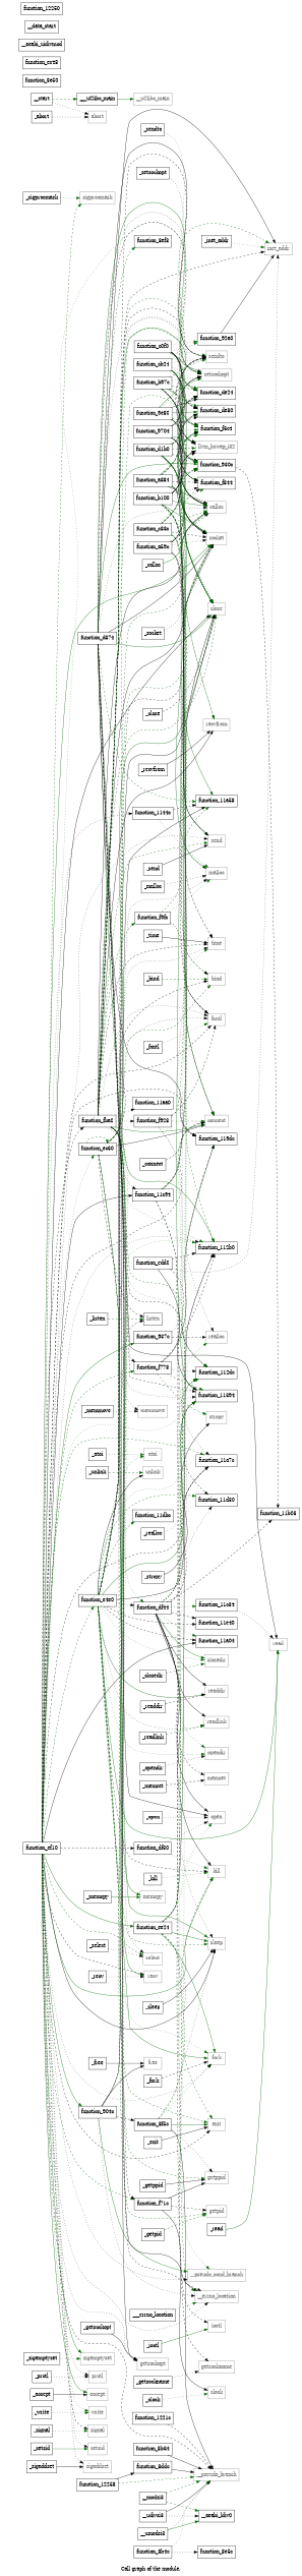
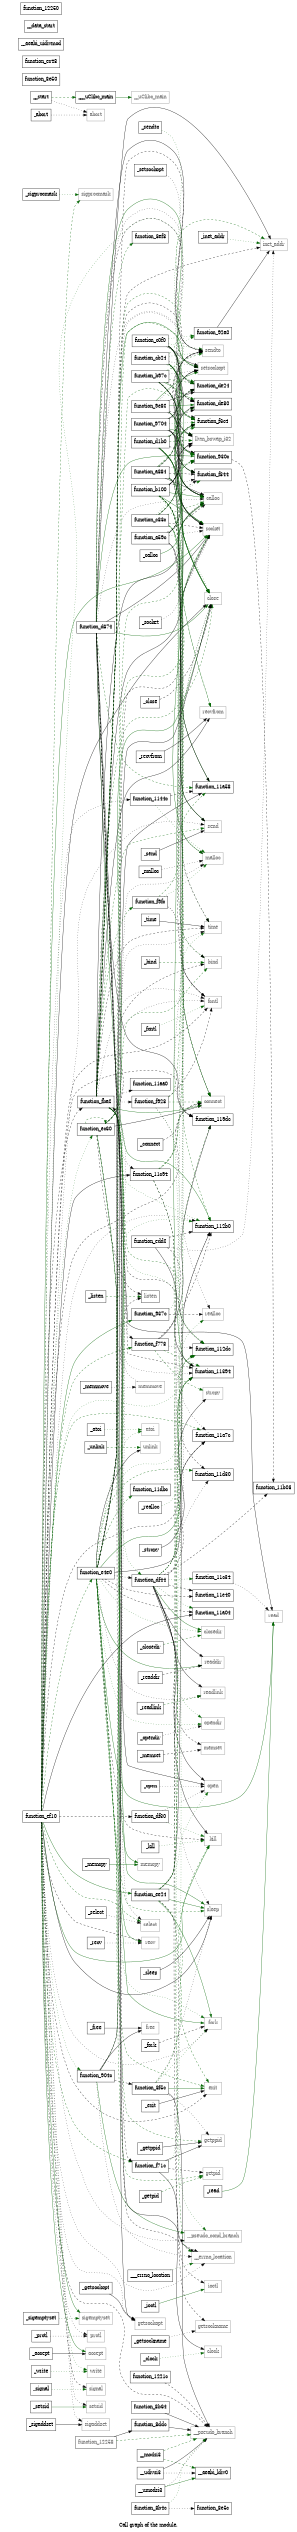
  digraph {
    label="Call graph of the module."
    rankdir=LR
    node [shape=record]
    edge [color=black style=dashed]
    n1 [label="{_sendto}"]
    n2 [color=gray50 fontcolor=gray50 label="{sendto}"]
    n3 [label="{_realloc}"]
    n4 [color=gray50 fontcolor=gray50 label="{realloc}"]
    n5 [label="{_listen}"]
    n6 [color=black fontcolor=gray50 label="{listen}"]
    n7 [label="{_fork}"]
    n8 [color=gray50 fontcolor=gray50 label="{fork}"]
    n9 [label="{___uClibc_main}"]
    n10 [color=gray50 fontcolor=gray50 label="{__uClibc_main}"]
    n11 [label="{function_c0f0}"]
    n12 [label="{function_92a0}"]
    n13 [label="{function_930c}"]
    n14 [label="{function_de24}"]
    n15 [label="{function_de80}"]
    n16 [label="{function_f6c4}"]
    n17 [color=gray50 fontcolor=gray50 label="{calloc}"]
    n18 [color=gray50 fontcolor=gray50 label="{setsockopt}"]
    n19 [color=gray50 fontcolor=gray50 label="{close}"]
    n20 [color=gray50 fontcolor=gray50 label="{llvm_bswap_i32}"]
    n21 [color=gray50 fontcolor=gray50 label="{socket}"]
    n22 [color=gray50 fontcolor=gray50 label="{inet_addr}"]
    n23 [label="{function_11b08}"]
    n24 [label="{function_f844}"]
    n25 [label="{_memset}"]
    n26 [color=gray50 fontcolor=gray50 label="{memset}"]
    n27 [label="{_sigprocmask}"]
    n28 [color=gray50 fontcolor=gray50 label="{sigprocmask}"]
    n29 [label="{_getppid}"]
    n30 [color=gray50 fontcolor=gray50 label="{getppid}"]
    n31 [label="{_time}"]
    n32 [color=gray50 fontcolor=gray50 label="{time}"]
    n33 [label="{_opendir}"]
    n34 [color=gray50 fontcolor=gray50 label="{opendir}"]
    n35 [label="{_closedir}"]
    n36 [color=gray50 fontcolor=gray50 label="{closedir}"]
    n37 [label="{__start}"]
    n38 [color=gray50 fontcolor=gray50 label="{abort}"]
    n39 [label="{function_1144c}"]
    n40 [label="{function_11a58}"]
    n41 [color=gray50 fontcolor=gray50 label="{malloc}"]
    n42 [label="{_getsockopt}"]
    n43 [color=gray50 fontcolor=gray50 label="{getsockopt}"]
    n44 [label="{___errno_location}"]
    n45 [color=gray50 fontcolor=gray50 label="{__errno_location}"]
    n46 [label="{function_8ef8}"]
    n47 [label="{_getsockname}"]
    n48 [color=gray50 fontcolor=gray50 label="{getsockname}"]
    n49 [label="{function_112b0}"]
    n50 [label="{_fcntl}"]
    n51 [color=gray50 fontcolor=gray50 label="{fcntl}"]
    n52 [label="{function_c83c}"]
    n53 [color=gray50 fontcolor=gray50 label="{send}"]
    n54 [color=gray50 fontcolor=gray50 label="{bind}"]
    n55 [color=gray50 fontcolor=gray50 label="{connect}"]
    n56 [label="{function_8f5c}"]
    n57 [color=gray50 fontcolor=gray50 label="{kill}"]
    n58 [color=gray50 fontcolor=gray50 label="{exit}"]
    n59 [color=gray50 fontcolor=gray50 label="{sleep}"]
    n60 [color=gray50 fontcolor=gray50 label="{__pseudo_branch}"]
    n61 [label="{function_112dc}"]
    n62 [label="{_exit}"]
    n63 [label="{function_cb24}"]
    n64 [label="{function_11a04}"]
    n65 [label="{function_904c}"]
    n66 [color=gray50 fontcolor=gray50 label="{free}"]
    n67 [color=gray50 fontcolor=gray50 label="{__pseudo_cond_branch}"]
    n68 [label="{function_11394}"]
    n69 [label="{function_ec60}"]
    n70 [label="{function_df44}"]
    n71 [label="{function_119dc}"]
    n72 [label="{function_11d30}"]
    n73 [color=gray50 fontcolor=gray50 label="{open}"]
    n74 [label="{function_11a7c}"]
    n75 [color=gray50 fontcolor=gray50 label="{readlink}"]
    n76 [label="{function_11c34}"]
    n77 [label="{function_11e40}"]
    n78 [color=gray50 fontcolor=gray50 label="{readdir}"]
    n79 [label="{function_d1b0}"]
    n80 [label="{function_8ddc}"]
    n81 [label="{_close}"]
    n82 [label="{function_edd0}"]
    n83 [label="{_atoi}"]
    n84 [color=gray50 fontcolor=gray50 label="{atoi}"]
    n85 [label="{function_d674}"]
    n86 [label="{function_f778}"]
    n87 [color=gray50 fontcolor=gray50 label="{read}"]
    n88 [color=gray50 fontcolor=gray50 label="{strcpy}"]
    n89 [label="{function_9704}"]
    n90 [label="{function_ee24}"]
    n91 [color=gray50 fontcolor=gray50 label="{ioctl}"]
    n92 [label="{function_937c}"]
    n93 [label="{_open}"]
    n94 [label="{function_8e50}"]
    n95 [label="{function_9e80}"]
    n96 [label="{function_ef10}"]
    n97 [label="{function_df30}"]
    n98 [label="{function_f71c}"]
    n99 [label="{function_fba0}"]
    n100 [label="{function_e4e0}"]
    n101 [color=gray50 fontcolor=gray50 label="{sigemptyset}"]
    n102 [color=gray50 fontcolor=gray50 label="{prctl}"]
    n103 [label="{function_11c94}"]
    n104 [color=gray50 fontcolor=gray50 label="{accept}"]
    n105 [color=gray50 fontcolor=gray50 label="{write}"]
    n106 [color=gray50 fontcolor=gray50 label="{signal}"]
    n107 [color=gray50 fontcolor=gray50 label="{setsid}"]
    n108 [color=gray50 fontcolor=gray50 label="{select}"]
    n109 [color=gray50 fontcolor=gray50 label="{sigaddset}"]
    n110 [color=gray50 fontcolor=gray50 label="{recv}"]
    n111 [color=gray50 fontcolor=gray50 label="{getpid}"]
    n112 [color=gray50 fontcolor=gray50 label="{clock}"]
    n113 [label="{function_f928}"]
    n114 [label="{function_f9fc}"]
    n115 [label="{function_11aa0}"]
    n116 [color=gray50 fontcolor=gray50 label="{memmove}"]
    n117 [color=gray50 fontcolor=gray50 label="{memcpy}"]
    n118 [color=gray50 fontcolor=gray50 label="{recvfrom}"]
    n119 [label="{function_11dbc}"]
    n120 [color=gray50 fontcolor=gray50 label="{unlink}"]
    n121 [label="{_free}"]
    n122 [label="{function_a59c}"]
    n123 [label="{_clock}"]
    n124 [label="{function_a884}"]
    n125 [label="{function_8e5c}"]
    n126 [label="{function_b100}"]
    n127 [label="{_setsid}"]
    n128 [label="{function_b97c}"]
    n129 [label="{function_ec48}"]
    n130 [label="{__aeabi_uidivmod}"]
    n131 [label="{__umodsi3}"]
    n132 [label="{__aeabi_ldiv0}"]
    n133 [label="{__modsi3}"]
    n134 [label="{function_1221c}"]
    n135 [label="{__udivsi3}"]
    n136 [label="{__data_start}"]
    n137 [label="{function_12250}"]
-   n138 [label="{function_12258}"]
+   n138 [label="{function_12258}" fontcolor=gray50]
    n139 [label="{function_8b4c}"]
    n140 [label="{function_8b64}"]
    n141 [label="{_strcpy}"]
    n142 [label="{_ioctl}"]
    n143 [label="{_recv}"]
    n144 [label="{_connect}"]
    n145 [label="{_sigemptyset}"]
    n146 [label="{_memmove}"]
    n147 [label="{_getpid}"]
    n148 [label="{_prctl}"]
    n149 [label="{_memcpy}"]
    n150 [label="{_readlink}"]
    n151 [label="{_malloc}"]
    n152 [label="{_sleep}"]
    n153 [label="{_recvfrom}"]
    n154 [label="{_socket}"]
    n155 [label="{_select}"]
    n156 [label="{_readdir}"]
    n157 [label="{_sigaddset}"]
    n158 [label="{_send}"]
    n159 [label="{_abort}"]
    n160 [label="{_accept}"]
    n161 [label="{_calloc}"]
    n162 [label="{_write}"]
    n163 [label="{_kill}"]
    n164 [label="{_bind}"]
    n165 [label="{_inet_addr}"]
    n166 [label="{_setsockopt}"]
    n167 [label="{_signal}"]
    n168 [label="{_read}"]
    n169 [label="{_unlink}"]
    n1 -> n2 [color=darkgreen style=dotted]
    n3 -> n4 [color=darkgreen style=dotted]
    n5 -> n6 [color=darkgreen]
    n7 -> n8
    n9 -> n10 [color=darkgreen style=solid]
    n11 -> n2 [color=darkgreen style=dotted]
    n11 -> n12 [color=darkgreen style=dotted]
    n11 -> n13 [color=darkgreen style=solid]
    n11 -> n14 [color=darkgreen style=solid]
    n11 -> n15
    n11 -> n16 [color=darkgreen style=dotted]
    n11 -> n17 [style=solid]
    n11 -> n18 [style=solid]
    n11 -> n19 [color=darkgreen style=dotted]
    n11 -> n20 [style=dotted]
    n11 -> n21 [style=solid]
    n12 -> n22 [style=solid]
    n13 -> n23
    n25 -> n26
    n27 -> n28 [color=darkgreen style=dotted]
    n29 -> n30 [style=solid]
    n31 -> n32 [style=solid]
    n33 -> n34 [style=dotted]
    n35 -> n36 [color=darkgreen]
    n37 -> n9 [color=darkgreen]
    n37 -> n38 [style=dotted]
    n39 -> n40
    n39 -> n41 [color=darkgreen style=dotted]
    n42 -> n43 [style=solid]
    n44 -> n45 [color=darkgreen style=dotted]
    n47 -> n48 [style=dotted]
    n50 -> n51 [color=darkgreen style=dotted]
    n52 -> n13 [color=darkgreen]
    n52 -> n16 [color=darkgreen style=solid]
    n52 -> n17 [color=darkgreen]
    n52 -> n20
    n52 -> n21
    n52 -> n24 [color=darkgreen style=dotted]
    n52 -> n53 [color=darkgreen style=solid]
    n52 -> n54 [color=darkgreen]
    n52 -> n55 [color=darkgreen]
    n56 -> n8 [color=darkgreen style=dotted]
    n56 -> n30 [style=dotted]
    n56 -> n57 [color=darkgreen]
    n56 -> n58 [color=darkgreen style=solid]
    n56 -> n59 [style=dotted]
    n56 -> n60 [style=solid]
    n62 -> n58 [style=solid]
    n63 -> n2 [color=darkgreen style=dotted]
    n63 -> n13 [color=darkgreen]
    n63 -> n14 [color=darkgreen]
    n63 -> n15 [style=dotted]
    n63 -> n17 [style=solid]
    n63 -> n18 [style=dotted]
    n63 -> n19 [color=darkgreen style=solid]
    n63 -> n20
    n63 -> n21 [color=darkgreen style=dotted]
    n63 -> n22 [color=darkgreen]
    n63 -> n24 [color=darkgreen style=solid]
    n65 -> n17 [color=darkgreen]
    n65 -> n40 [style=solid]
    n65 -> n45 [style=dotted]
    n65 -> n56
    n65 -> n66 [style=solid]
    n65 -> n67 [color=darkgreen style=solid]
    n69 -> n6
    n69 -> n18 [color=darkgreen]
    n69 -> n19 [color=darkgreen style=solid]
    n69 -> n21 [color=darkgreen]
    n69 -> n45
    n69 -> n51 [style=dotted]
    n69 -> n54
    n69 -> n55 [style=solid]
    n69 -> n59 [color=darkgreen style=solid]
    n69 -> n69 [color=darkgreen]
    n69 -> n70 [color=darkgreen style=dotted]
    n70 -> n19 [color=darkgreen style=dotted]
    n70 -> n23
    n70 -> n26
    n70 -> n34 [color=darkgreen style=dotted]
    n70 -> n36 [color=darkgreen style=solid]
    n70 -> n49 [style=dotted]
    n70 -> n57 [style=solid]
    n70 -> n59 [style=dotted]
    n70 -> n61 [style=dotted]
    n70 -> n64 [color=darkgreen style=dotted]
    n70 -> n68 [color=darkgreen style=dotted]
    n70 -> n71 [color=darkgreen]
    n70 -> n72 [style=dotted]
    n70 -> n73 [style=solid]
    n70 -> n74
    n70 -> n75 [style=solid]
    n70 -> n76 [color=darkgreen style=dotted]
    n70 -> n77
    n70 -> n78 [style=solid]
    n76 -> n87 [style=dotted]
    n79 -> n2
    n79 -> n13
    n79 -> n14 [color=darkgreen]
    n79 -> n15 [color=darkgreen style=dotted]
    n79 -> n16 [color=darkgreen]
    n79 -> n18
    n79 -> n19 [color=darkgreen style=solid]
    n79 -> n20 [color=darkgreen]
    n79 -> n21 [style=solid]
    n79 -> n40 [color=darkgreen style=solid]
    n79 -> n49 [color=darkgreen]
    n79 -> n68 [color=darkgreen style=solid]
    n80 -> n60 [style=solid]
    n81 -> n19
    n82 -> n22 [style=dotted]
    n82 -> n49
    n82 -> n61
    n82 -> n68 [style=solid]
    n83 -> n84 [color=darkgreen style=dotted]
    n85 -> n2 [style=solid]
    n85 -> n13 [color=darkgreen style=solid]
    n85 -> n14 [style=dotted]
    n85 -> n15
    n85 -> n16 [style=dotted]
    n85 -> n17 [style=dotted]
    n85 -> n18 [color=darkgreen style=solid]
    n85 -> n19 [color=darkgreen style=solid]
    n85 -> n21 [style=solid]
    n85 -> n22 [style=solid]
    n85 -> n40 [color=darkgreen]
    n85 -> n46 [color=darkgreen]
    n85 -> n49 [color=darkgreen style=solid]
    n85 -> n61 [color=darkgreen]
    n85 -> n68
    n85 -> n71 [style=solid]
    n85 -> n72
    n85 -> n73 [style=solid]
    n85 -> n86 [style=dotted]
    n85 -> n87 [style=solid]
    n86 -> n49
    n86 -> n61 [style=dotted]
    n86 -> n68 [color=darkgreen]
    n86 -> n71 [style=solid]
    n86 -> n88 [color=darkgreen]
    n89 -> n2
    n89 -> n13 [style=solid]
    n89 -> n14 [style=solid]
    n89 -> n15
    n89 -> n16 [color=darkgreen style=dotted]
    n89 -> n17 [style=solid]
    n89 -> n18 [color=darkgreen style=dotted]
    n89 -> n19 [color=darkgreen style=dotted]
    n89 -> n20 [color=darkgreen style=solid]
    n89 -> n21 [style=dotted]
    n89 -> n24 [style=dotted]
+   n89 -> n40 [style=solid]
    n90 -> n8 [color=darkgreen style=solid]
    n90 -> n49 [style=solid]
    n90 -> n58 [color=darkgreen]
    n90 -> n59 [color=darkgreen style=solid]
    n90 -> n61 [color=darkgreen]
    n90 -> n68 [color=darkgreen]
    n90 -> n73 [color=darkgreen style=dotted]
    n90 -> n91
    n92 -> n4
    n92 -> n17 [color=darkgreen style=dotted]
    n93 -> n73 [style=dotted]
    n95 -> n2 [style=dotted]
    n95 -> n13 [color=darkgreen style=dotted]
    n95 -> n14 [style=solid]
    n95 -> n15 [color=darkgreen style=solid]
    n95 -> n16
    n95 -> n17
    n95 -> n18 [color=darkgreen style=solid]
    n95 -> n19 [color=darkgreen style=solid]
    n95 -> n20
    n95 -> n21
    n95 -> n24 [color=darkgreen style=dotted]
    n96 -> n8 [style=dotted]
    n96 -> n16 [color=darkgreen style=dotted]
    n96 -> n19 [style=solid]
    n96 -> n21 [color=darkgreen style=solid]
    n96 -> n28 [color=darkgreen]
    n96 -> n39 [style=dotted]
    n96 -> n43 [style=dotted]
    n96 -> n45 [style=dotted]
    n96 -> n49 [style=dotted]
    n96 -> n51
    n96 -> n53 [style=dotted]
    n96 -> n55
    n96 -> n57 [color=darkgreen style=solid]
    n96 -> n58
    n96 -> n59 [style=solid]
    n96 -> n60
    n96 -> n61 [color=darkgreen style=dotted]
    n96 -> n64 [style=solid]
-   n96 -> n65 [color=darkgreen style=solid]
+   n96 -> n65 [color=darkgreen style=dotted]
    n96 -> n67 [style=dotted]
    n96 -> n68
    n96 -> n69 [color=darkgreen style=dotted]
    n96 -> n71
    n96 -> n74 [color=darkgreen]
    n96 -> n86 [color=darkgreen]
    n96 -> n90 [color=darkgreen style=solid]
    n96 -> n92 [color=darkgreen style=solid]
    n96 -> n97
    n96 -> n98 [color=darkgreen]
    n96 -> n99
    n96 -> n100 [color=darkgreen]
    n96 -> n101 [color=darkgreen style=solid]
    n96 -> n102 [style=dotted]
    n96 -> n103 [style=solid]
    n96 -> n104 [color=darkgreen style=solid]
    n96 -> n105 [color=darkgreen style=dotted]
    n96 -> n106
    n96 -> n107 [style=dotted]
    n96 -> n108 [color=darkgreen]
    n96 -> n109 [style=dotted]
    n96 -> n110
    n97 -> n57 [color=darkgreen style=dotted]
    n97 -> n73 [style=dotted]
    n98 -> n30 [style=solid]
    n98 -> n32 [color=darkgreen style=dotted]
    n98 -> n111
    n98 -> n112 [style=solid]
    n99 -> n2
    n99 -> n8 [color=darkgreen style=dotted]
    n99 -> n14
    n99 -> n15 [style=dotted]
    n99 -> n16 [color=darkgreen style=solid]
    n99 -> n17 [style=solid]
    n99 -> n18 [color=darkgreen]
    n99 -> n19 [color=darkgreen]
    n99 -> n20 [color=darkgreen]
    n99 -> n21 [style=solid]
    n99 -> n22
    n99 -> n32
    n99 -> n43 [style=solid]
    n99 -> n45 [style=solid]
    n99 -> n49 [color=darkgreen style=dotted]
    n99 -> n51 [style=dotted]
    n99 -> n53 [color=darkgreen]
    n99 -> n55 [color=darkgreen style=solid]
    n99 -> n58 [color=darkgreen]
    n99 -> n61 [color=darkgreen style=dotted]
    n99 -> n68 [style=dotted]
    n99 -> n98
    n99 -> n103 [style=dotted]
    n99 -> n108 [style=dotted]
    n99 -> n110 [color=darkgreen style=solid]
    n99 -> n113 [style=dotted]
    n99 -> n114 [color=darkgreen]
    n99 -> n115 [style=dotted]
-   n99 -> n116 [style=dotted]
+   n116 -> n99 [style=dotted]
    n99 -> n117 [color=darkgreen style=solid]
    n99 -> n118 [style=solid]
    n100 -> n6
    n100 -> n8 [color=darkgreen style=solid]
    n100 -> n19 [style=solid]
    n100 -> n21
    n100 -> n30 [color=darkgreen]
    n100 -> n32 [style=dotted]
    n100 -> n34 [color=darkgreen style=dotted]
    n100 -> n36 [color=darkgreen style=dotted]
    n100 -> n41 [style=dotted]
    n100 -> n49 [color=darkgreen style=dotted]
    n100 -> n54 [color=darkgreen]
    n100 -> n57
    n100 -> n59 [color=darkgreen]
    n100 -> n61 [color=darkgreen style=dotted]
    n100 -> n64
    n100 -> n68 [color=darkgreen style=solid]
    n100 -> n70 [style=dotted]
    n100 -> n72 [color=darkgreen]
    n100 -> n74 [style=solid]
    n100 -> n75 [style=dotted]
    n100 -> n77
    n100 -> n78 [color=darkgreen style=solid]
    n100 -> n84 [color=darkgreen style=dotted]
    n100 -> n87 [color=darkgreen style=solid]
    n100 -> n111 [color=darkgreen]
    n100 -> n119 [color=darkgreen]
    n100 -> n120 [style=solid]
-   n103 -> n19 [style=solid]
+   n103 -> n19 [style=dotted]
    n103 -> n21 [color=darkgreen]
    n103 -> n45 [color=darkgreen]
    n103 -> n48
    n103 -> n55 [color=darkgreen]
    n113 -> n21 [color=darkgreen]
    n113 -> n51
    n113 -> n55 [color=darkgreen]
    n113 -> n67 [color=darkgreen style=dotted]
    n113 -> n74 [style=dotted]
    n114 -> n4 [style=dotted]
    n114 -> n40 [color=darkgreen]
    n114 -> n41 [color=darkgreen style=dotted]
    n114 -> n71 [style=dotted]
    n121 -> n66 [style=solid]
    n122 -> n13 [color=darkgreen]
    n122 -> n16 [color=darkgreen]
    n122 -> n17
    n122 -> n20 [style=solid]
    n122 -> n21 [style=dotted]
    n122 -> n24
    n122 -> n53 [style=solid]
    n122 -> n54 [style=dotted]
    n122 -> n55
    n123 -> n112 [color=darkgreen style=dotted]
    n124 -> n2
    n124 -> n13 [style=dotted]
    n124 -> n14 [color=darkgreen style=dotted]
    n124 -> n15 [color=darkgreen]
    n124 -> n16 [color=darkgreen]
    n124 -> n17 [style=solid]
    n124 -> n18 [style=dotted]
    n124 -> n19 [style=dotted]
    n124 -> n20 [style=dotted]
    n124 -> n21 [color=darkgreen style=solid]
    n124 -> n24
    n124 -> n32 [color=darkgreen style=dotted]
    n124 -> n41 [style=dotted]
    n124 -> n51 [style=solid]
    n124 -> n55 [color=darkgreen style=dotted]
    n124 -> n118 [color=darkgreen]
    n126 -> n2
    n126 -> n13 [color=darkgreen style=dotted]
    n126 -> n14
    n126 -> n15 [style=solid]
    n126 -> n16
    n126 -> n17 [color=darkgreen style=solid]
    n126 -> n18 [style=solid]
    n126 -> n19 [color=darkgreen style=dotted]
    n126 -> n20 [style=dotted]
    n126 -> n21 [color=darkgreen style=solid]
    n126 -> n24 [style=dotted]
    n126 -> n32
    n126 -> n41 [color=darkgreen style=solid]
    n126 -> n51
    n126 -> n55 [color=darkgreen]
    n126 -> n118 [color=darkgreen]
    n127 -> n107 [color=darkgreen style=solid]
    n128 -> n2 [color=darkgreen]
    n128 -> n12 [color=darkgreen style=dotted]
    n128 -> n13 [color=darkgreen]
    n128 -> n14 [color=darkgreen]
    n128 -> n15 [color=darkgreen style=solid]
    n128 -> n16 [color=darkgreen]
    n128 -> n17 [color=darkgreen style=solid]
    n128 -> n18 [style=dotted]
    n128 -> n19 [color=darkgreen style=dotted]
    n128 -> n20
    n128 -> n21
    n128 -> n24 [style=solid]
    n131 -> n60 [style=dotted]
    n131 -> n132 [color=darkgreen style=solid]
    n133 -> n60 [color=darkgreen]
    n133 -> n132 [color=darkgreen]
    n134 -> n60
    n135 -> n60 [style=solid]
    n135 -> n132 [style=dotted]
    n138 -> n60 [color=darkgreen]
    n138 -> n80 [style=solid]
    n139 -> n60 [color=darkgreen style=dotted]
    n139 -> n125 [style=dotted]
    n140 -> n60 [style=solid]
    n141 -> n88 [style=solid]
    n142 -> n91 [color=darkgreen style=solid]
    n143 -> n110 [style=dotted]
    n144 -> n55
    n145 -> n101 [color=darkgreen style=dotted]
    n146 -> n116 [style=dotted]
    n147 -> n111 [color=darkgreen]
    n148 -> n102 [style=dotted]
    n149 -> n117 [color=darkgreen style=solid]
    n150 -> n75 [color=darkgreen]
    n151 -> n41 [style=dotted]
    n152 -> n59 [style=solid]
    n153 -> n118 [style=solid]
    n154 -> n21 [style=dotted]
    n155 -> n108 [style=dotted]
    n156 -> n78
    n157 -> n109 [style=solid]
    n158 -> n53 [style=solid]
    n159 -> n38 [style=dotted]
    n160 -> n104 [style=solid]
    n161 -> n17 [color=darkgreen style=solid]
    n162 -> n105 [color=darkgreen style=dotted]
    n163 -> n57 [color=darkgreen style=dotted]
    n164 -> n54 [color=darkgreen]
    n165 -> n22 [color=darkgreen style=dotted]
    n166 -> n18 [style=dotted]
    n167 -> n106 [color=darkgreen style=dotted]
    n168 -> n87 [color=darkgreen style=solid]
    n169 -> n120 [color=darkgreen]
  }
